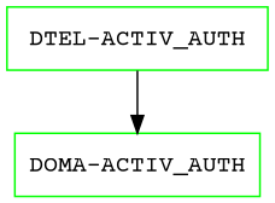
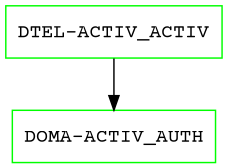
  digraph {
    fontname="Courier Prime"
    node [color=green shape=box fontname="Courier Prime"]
-   "DTEL-ACTIV_AUTH"
+   "DTEL-ACTIV_AUTH" [label="DTEL-ACTIV_ACTIV"]
    "DOMA-ACTIV_AUTH"
    "DTEL-ACTIV_AUTH" -> "DOMA-ACTIV_AUTH" [fontname="Courier Prime"]
  }
